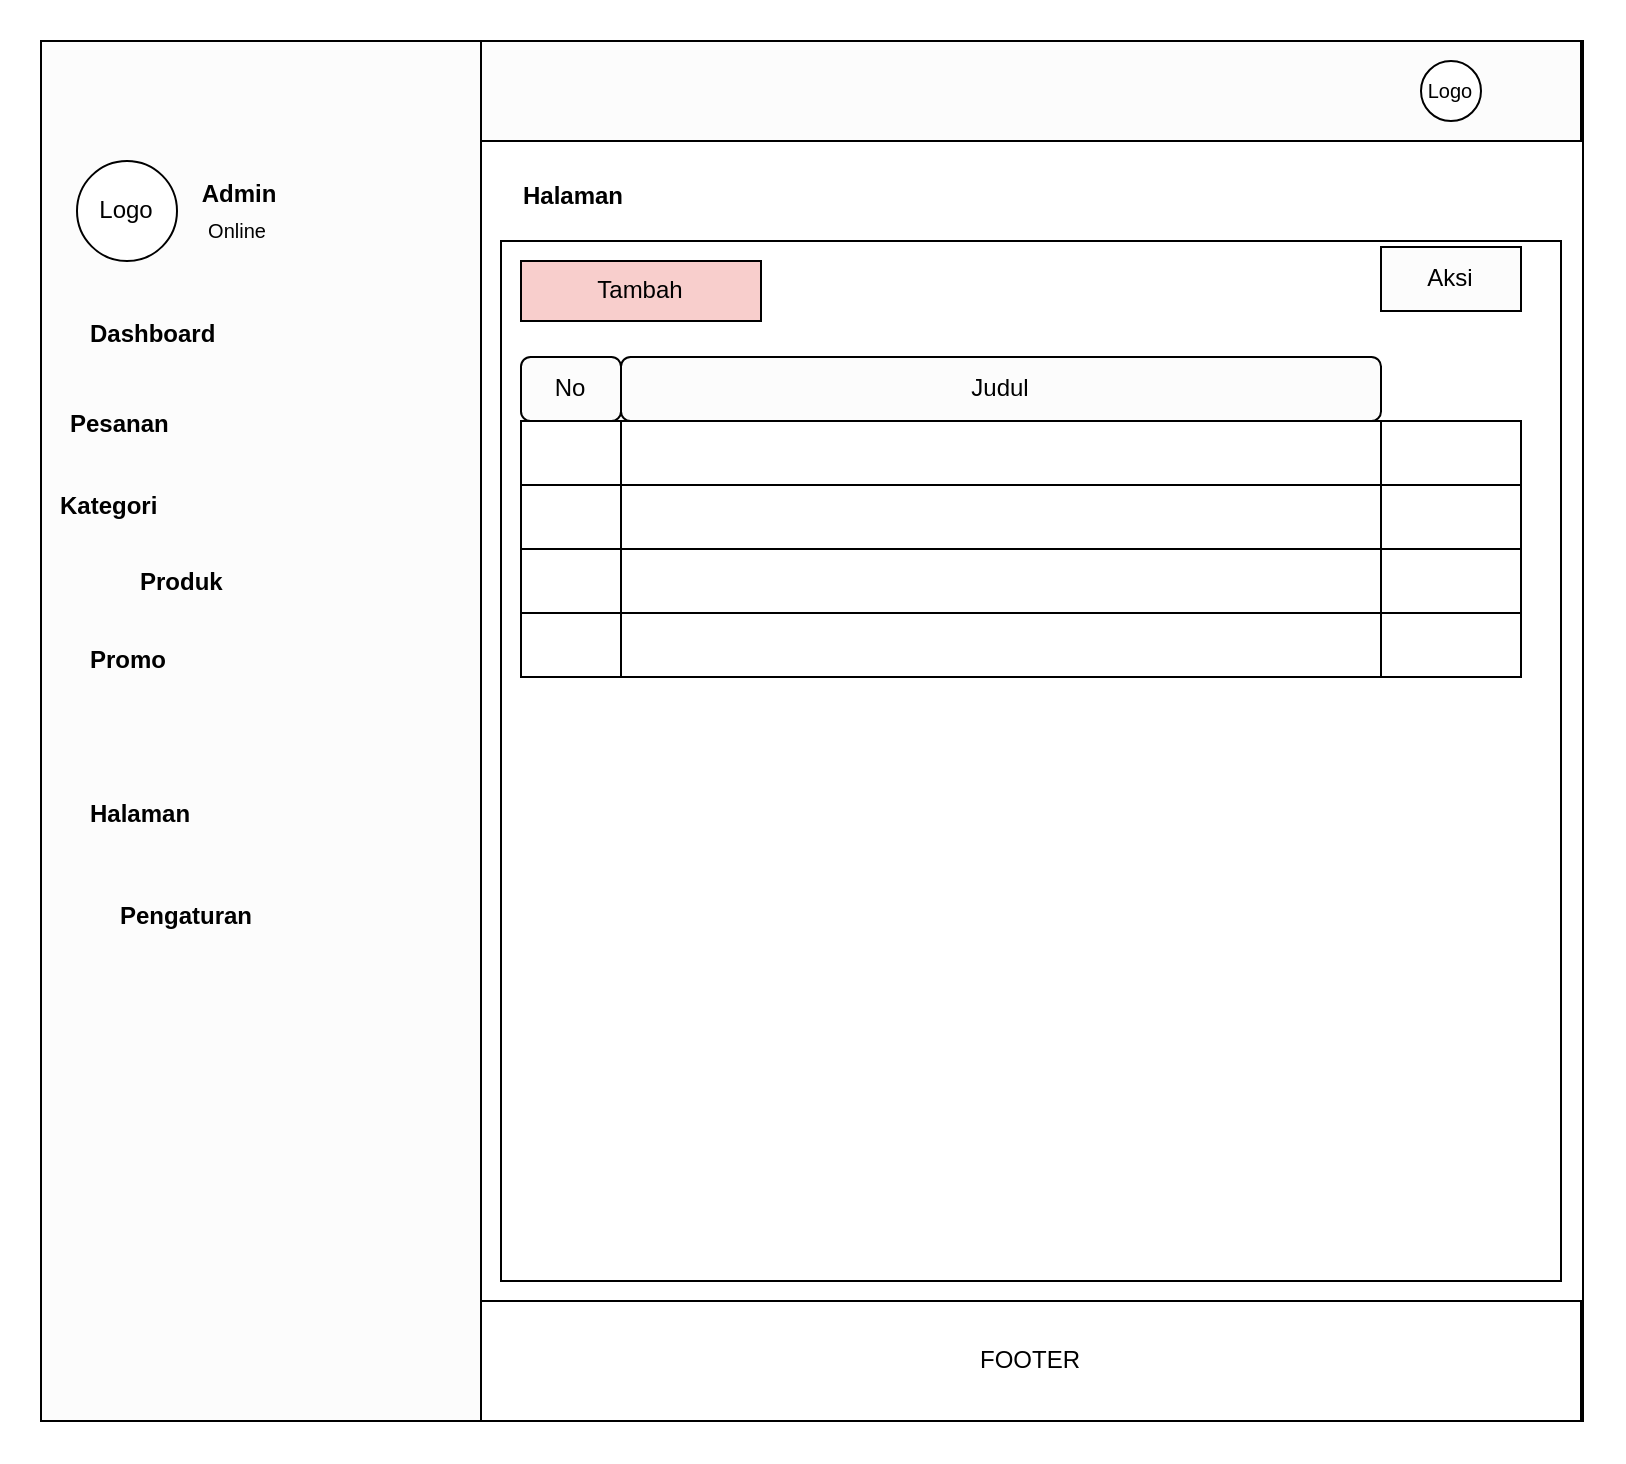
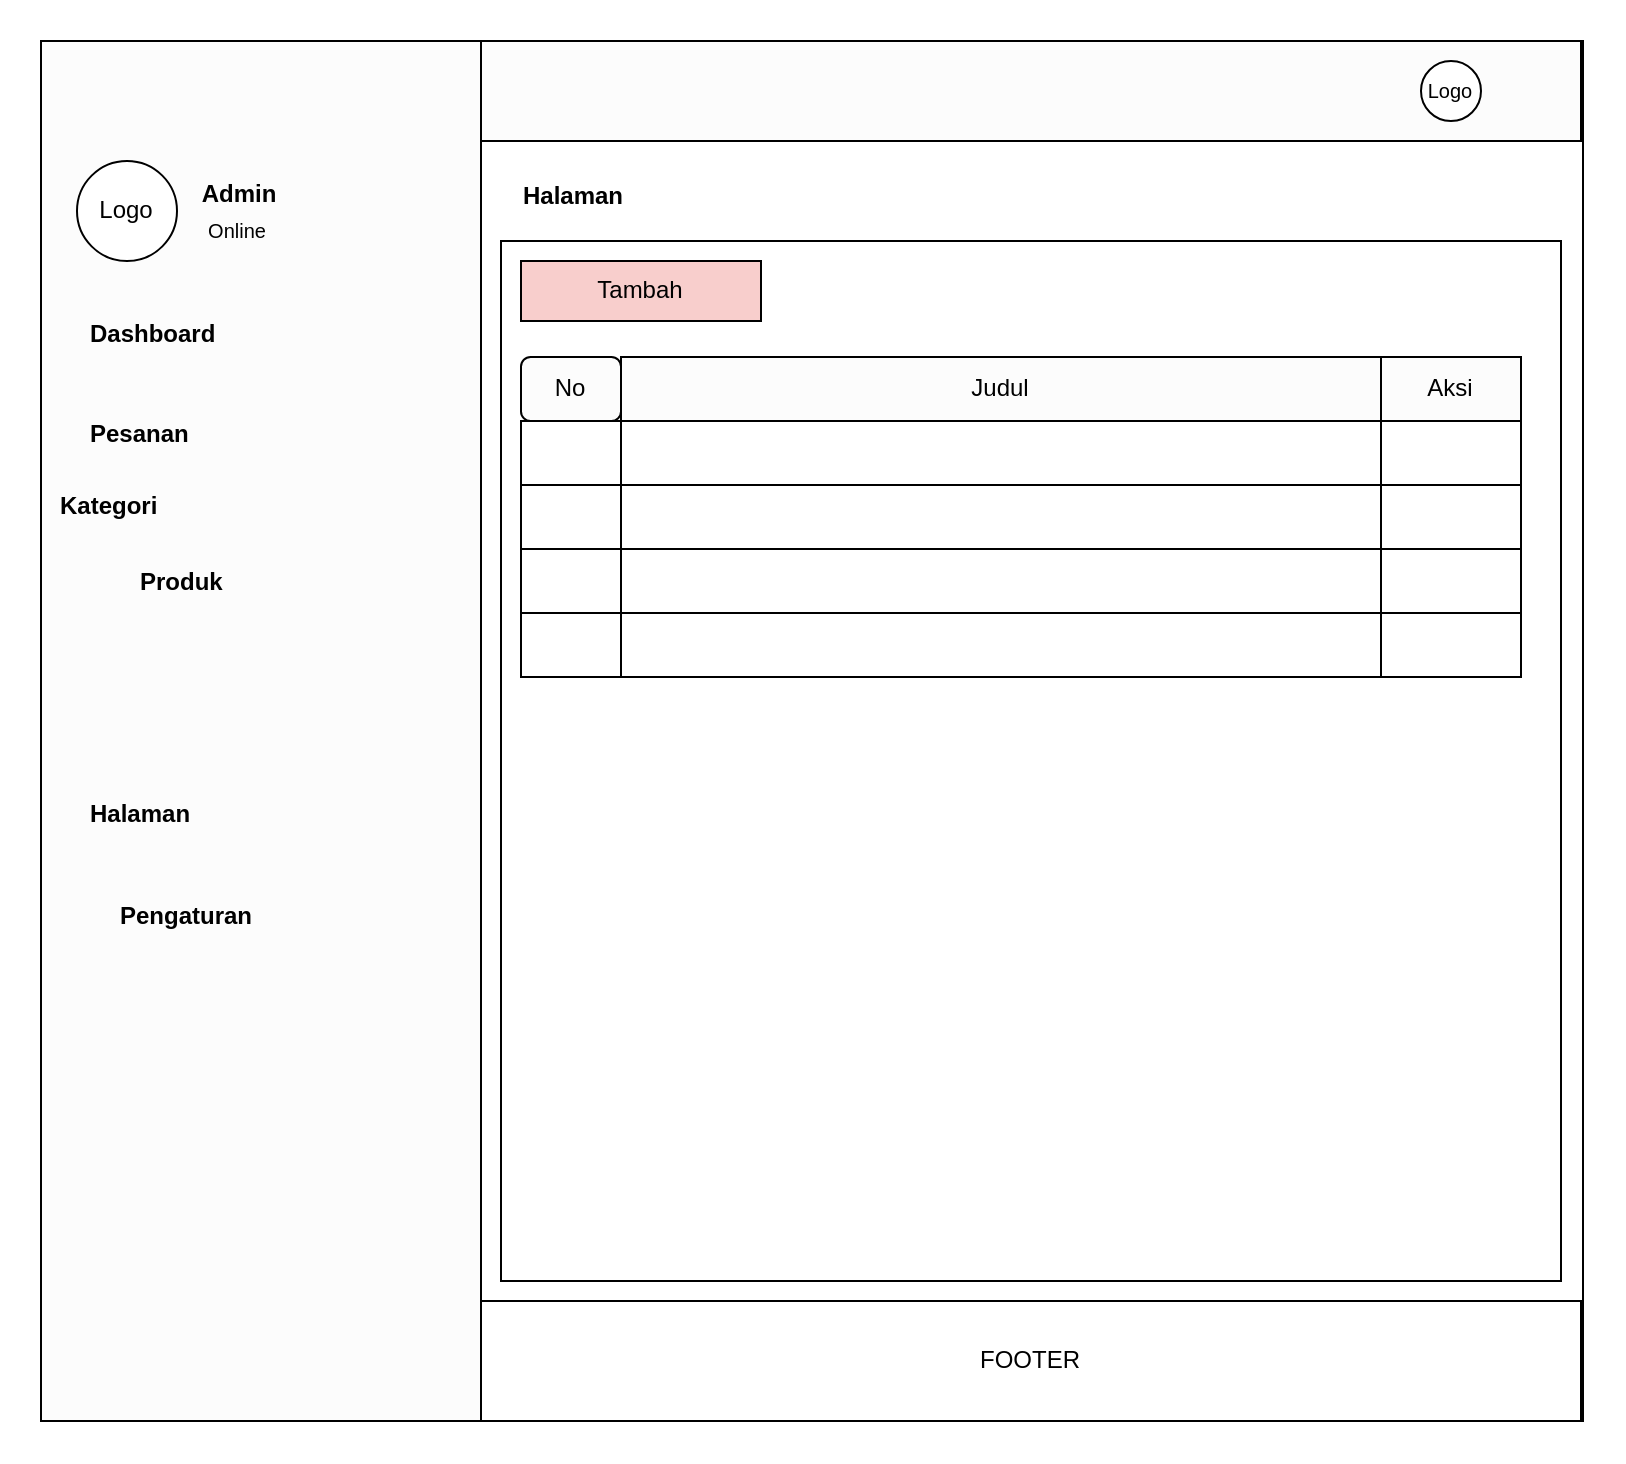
  <mxCell id="0" />
  <mxCell id="1" parent="0" />
  <mxCell id="2" value="" style="rounded=0;whiteSpace=wrap;html=1;" parent="1" vertex="1"><mxGeometry x="21" y="20" width="770" height="690" as="geometry" /></mxCell>
  <mxCell id="3" value="" style="rounded=0;whiteSpace=wrap;html=1;fillColor=#FCFCFC;" parent="1" vertex="1"><mxGeometry x="20" y="20" width="220" height="690" as="geometry" /></mxCell>
  <mxCell id="4" value="" style="rounded=0;whiteSpace=wrap;html=1;fillColor=#FCFCFC;" parent="1" vertex="1"><mxGeometry x="240" y="20" width="550" height="50" as="geometry" /></mxCell>
  <mxCell id="5" value="&lt;font style=&quot;font-size: 10px;&quot;&gt;Logo&lt;/font&gt;" style="ellipse;whiteSpace=wrap;html=1;aspect=fixed;fillColor=#FFFFFF;" parent="1" vertex="1"><mxGeometry x="710" y="30" width="30" height="30" as="geometry" /></mxCell>
  <mxCell id="6" value="" style="shape=image;html=1;verticalAlign=top;verticalLabelPosition=bottom;labelBackgroundColor=#ffffff;imageAspect=0;aspect=fixed;image=https://cdn3.iconfinder.com/data/icons/user-interface-169/32/logout-128.png;fontSize=10;fillColor=#FFFFFF;" parent="1" vertex="1"><mxGeometry x="743" y="30" width="28" height="28" as="geometry" /></mxCell>
  <mxCell id="7" value="" style="shape=image;html=1;verticalAlign=top;verticalLabelPosition=bottom;labelBackgroundColor=#ffffff;imageAspect=0;aspect=fixed;image=https://cdn1.iconfinder.com/data/icons/iconoir-vol-3/24/line-space-128.png;fontSize=10;fillColor=#FFFFFF;" parent="1" vertex="1"><mxGeometry x="250" y="28" width="38" height="38" as="geometry" /></mxCell>
  <mxCell id="8" value="&lt;font style=&quot;font-size: 12px;&quot;&gt;Logo&lt;/font&gt;" style="ellipse;whiteSpace=wrap;html=1;aspect=fixed;fillColor=#FFFFFF;" parent="1" vertex="1"><mxGeometry x="38" y="80" width="50" height="50" as="geometry" /></mxCell>
  <mxCell id="9" value="&lt;b&gt;Admin&lt;/b&gt;" style="text;html=1;resizable=0;autosize=1;align=center;verticalAlign=middle;points=[];fillColor=none;strokeColor=none;rounded=0;fontSize=12;" parent="1" vertex="1"><mxGeometry x="89" y="82" width="60" height="30" as="geometry" /></mxCell>
  <mxCell id="10" value="&lt;font style=&quot;font-size: 10px;&quot;&gt;Online&lt;/font&gt;" style="text;html=1;resizable=0;autosize=1;align=center;verticalAlign=middle;points=[];fillColor=none;strokeColor=none;rounded=0;fontSize=12;" parent="1" vertex="1"><mxGeometry x="93" y="100" width="50" height="30" as="geometry" /></mxCell>
  <mxCell id="11" value="&lt;b&gt;Halaman&lt;/b&gt;" style="text;html=1;resizable=0;autosize=1;align=center;verticalAlign=middle;points=[];fillColor=none;strokeColor=none;rounded=0;fontSize=12;" parent="1" vertex="1"><mxGeometry x="251" y="83" width="70" height="30" as="geometry" /></mxCell>
  <mxCell id="12" value="&lt;b&gt;Dashboard&lt;/b&gt;" style="text;html=1;resizable=0;autosize=1;align=left;verticalAlign=middle;points=[];fillColor=none;strokeColor=none;rounded=0;fontSize=12;" parent="1" vertex="1"><mxGeometry x="43" y="152" width="90" height="30" as="geometry" /></mxCell>
  <mxCell id="13" value="&lt;b&gt;Kategori&lt;/b&gt;" style="text;html=1;resizable=0;autosize=1;align=left;verticalAlign=middle;points=[];fillColor=none;strokeColor=none;rounded=0;fontSize=12;" parent="1" vertex="1"><mxGeometry x="28" y="238" width="70" height="30" as="geometry" /></mxCell>
  <mxCell id="14" value="&lt;b&gt;Produk&lt;/b&gt;" style="text;html=1;resizable=0;autosize=1;align=left;verticalAlign=middle;points=[];fillColor=none;strokeColor=none;rounded=0;fontSize=12;" parent="1" vertex="1"><mxGeometry x="68" y="276" width="60" height="30" as="geometry" /></mxCell>
- <mxCell id="15" value="&lt;b&gt;Promo&lt;/b&gt;" style="text;html=1;resizable=0;autosize=1;align=left;verticalAlign=middle;points=[];fillColor=none;strokeColor=none;rounded=0;fontSize=12;" parent="1" vertex="1"><mxGeometry x="43" y="315" width="60" height="30" as="geometry" /></mxCell>
- <mxCell id="16" value="&lt;b&gt;Pesanan&lt;/b&gt;" style="text;html=1;resizable=0;autosize=1;align=left;verticalAlign=middle;points=[];fillColor=none;strokeColor=none;rounded=0;fontSize=12;" parent="1" vertex="1"><mxGeometry x="33" y="197" width="70" height="30" as="geometry" /></mxCell>
+ <mxCell id="16" value="&lt;b&gt;Pesanan&lt;/b&gt;" style="text;html=1;resizable=0;autosize=1;align=left;verticalAlign=middle;points=[];fillColor=none;strokeColor=none;rounded=0;fontSize=12;" parent="1" vertex="1"><mxGeometry x="43" y="202" width="70" height="30" as="geometry" /></mxCell>
  <mxCell id="17" value="&lt;div style=&quot;&quot;&gt;&lt;b style=&quot;background-color: initial;&quot;&gt;Halaman&lt;/b&gt;&lt;/div&gt;" style="text;html=1;resizable=0;autosize=1;align=left;verticalAlign=middle;points=[];fillColor=none;strokeColor=none;rounded=0;fontSize=12;" parent="1" vertex="1"><mxGeometry x="43" y="392" width="70" height="30" as="geometry" /></mxCell>
  <mxCell id="18" value="&lt;div style=&quot;&quot;&gt;&lt;b style=&quot;background-color: initial;&quot;&gt;Pengaturan&lt;/b&gt;&lt;/div&gt;" style="text;html=1;resizable=0;autosize=1;align=left;verticalAlign=middle;points=[];fillColor=none;strokeColor=none;rounded=0;fontSize=12;" parent="1" vertex="1"><mxGeometry x="58" y="443" width="90" height="30" as="geometry" /></mxCell>
  <mxCell id="19" value="FOOTER" style="rounded=0;whiteSpace=wrap;html=1;fontSize=12;fillColor=#FFFFFF;" parent="1" vertex="1"><mxGeometry x="240" y="650" width="550" height="60" as="geometry" /></mxCell>
  <mxCell id="20" value="" style="rounded=0;whiteSpace=wrap;html=1;" parent="1" vertex="1"><mxGeometry x="250" y="120" width="530" height="520" as="geometry" /></mxCell>
  <mxCell id="21" value="Tambah" style="rounded=0;whiteSpace=wrap;html=1;fillColor=#f8cecc;" parent="1" vertex="1"><mxGeometry x="260" y="130" width="120" height="30" as="geometry" /></mxCell>
  <mxCell id="22" value="No" style="whiteSpace=wrap;html=1;fillColor=#FCFCFC;rounded=1;" parent="1" vertex="1"><mxGeometry x="260" y="178" width="50" height="32" as="geometry" /></mxCell>
- <mxCell id="23" value="Judul" style="whiteSpace=wrap;html=1;fillColor=#FCFCFC;rounded=1;" parent="1" vertex="1"><mxGeometry x="310" y="178" width="380" height="32" as="geometry" /></mxCell>
+ <mxCell id="23" value="Judul" style="rounded=0;whiteSpace=wrap;html=1;fillColor=#FCFCFC;" parent="1" vertex="1"><mxGeometry x="310" y="178" width="380" height="32" as="geometry" /></mxCell>
  <mxCell id="24" value="" style="rounded=0;whiteSpace=wrap;html=1;fillColor=#FFFFFF;" parent="1" vertex="1"><mxGeometry x="260" y="210" width="50" height="32" as="geometry" /></mxCell>
  <mxCell id="25" value="" style="rounded=0;whiteSpace=wrap;html=1;fillColor=#FFFFFF;" parent="1" vertex="1"><mxGeometry x="260" y="242" width="50" height="32" as="geometry" /></mxCell>
  <mxCell id="26" value="" style="rounded=0;whiteSpace=wrap;html=1;fillColor=#FFFFFF;" parent="1" vertex="1"><mxGeometry x="260" y="274" width="50" height="32" as="geometry" /></mxCell>
  <mxCell id="27" value="" style="rounded=0;whiteSpace=wrap;html=1;fillColor=#FFFFFF;" parent="1" vertex="1"><mxGeometry x="260" y="306" width="50" height="32" as="geometry" /></mxCell>
- <mxCell id="28" value="Aksi" style="rounded=0;whiteSpace=wrap;html=1;fillColor=#FCFCFC;" parent="1" vertex="1"><mxGeometry x="690" y="123" width="70" height="32" as="geometry" /></mxCell>
+ <mxCell id="28" value="Aksi" style="rounded=0;whiteSpace=wrap;html=1;fillColor=#FCFCFC;" parent="1" vertex="1"><mxGeometry x="690" y="178" width="70" height="32" as="geometry" /></mxCell>
  <mxCell id="29" value="" style="rounded=0;whiteSpace=wrap;html=1;fillColor=#FFFFFF;" vertex="1" parent="1"><mxGeometry x="310" y="210" width="380" height="32" as="geometry" /></mxCell>
  <mxCell id="30" value="" style="rounded=0;whiteSpace=wrap;html=1;fillColor=#FFFFFF;" vertex="1" parent="1"><mxGeometry x="690" y="210" width="70" height="32" as="geometry" /></mxCell>
  <mxCell id="31" value="" style="rounded=0;whiteSpace=wrap;html=1;fillColor=#FFFFFF;" vertex="1" parent="1"><mxGeometry x="310" y="242" width="380" height="32" as="geometry" /></mxCell>
  <mxCell id="32" value="" style="rounded=0;whiteSpace=wrap;html=1;fillColor=#FFFFFF;" vertex="1" parent="1"><mxGeometry x="690" y="242" width="70" height="32" as="geometry" /></mxCell>
  <mxCell id="33" value="" style="rounded=0;whiteSpace=wrap;html=1;fillColor=#FFFFFF;" vertex="1" parent="1"><mxGeometry x="310" y="274" width="380" height="32" as="geometry" /></mxCell>
  <mxCell id="34" value="" style="rounded=0;whiteSpace=wrap;html=1;fillColor=#FFFFFF;" vertex="1" parent="1"><mxGeometry x="690" y="274" width="70" height="32" as="geometry" /></mxCell>
  <mxCell id="35" value="" style="rounded=0;whiteSpace=wrap;html=1;fillColor=#FFFFFF;" vertex="1" parent="1"><mxGeometry x="310" y="306" width="380" height="32" as="geometry" /></mxCell>
  <mxCell id="36" value="" style="rounded=0;whiteSpace=wrap;html=1;fillColor=#FFFFFF;" vertex="1" parent="1"><mxGeometry x="690" y="306" width="70" height="32" as="geometry" /></mxCell>
